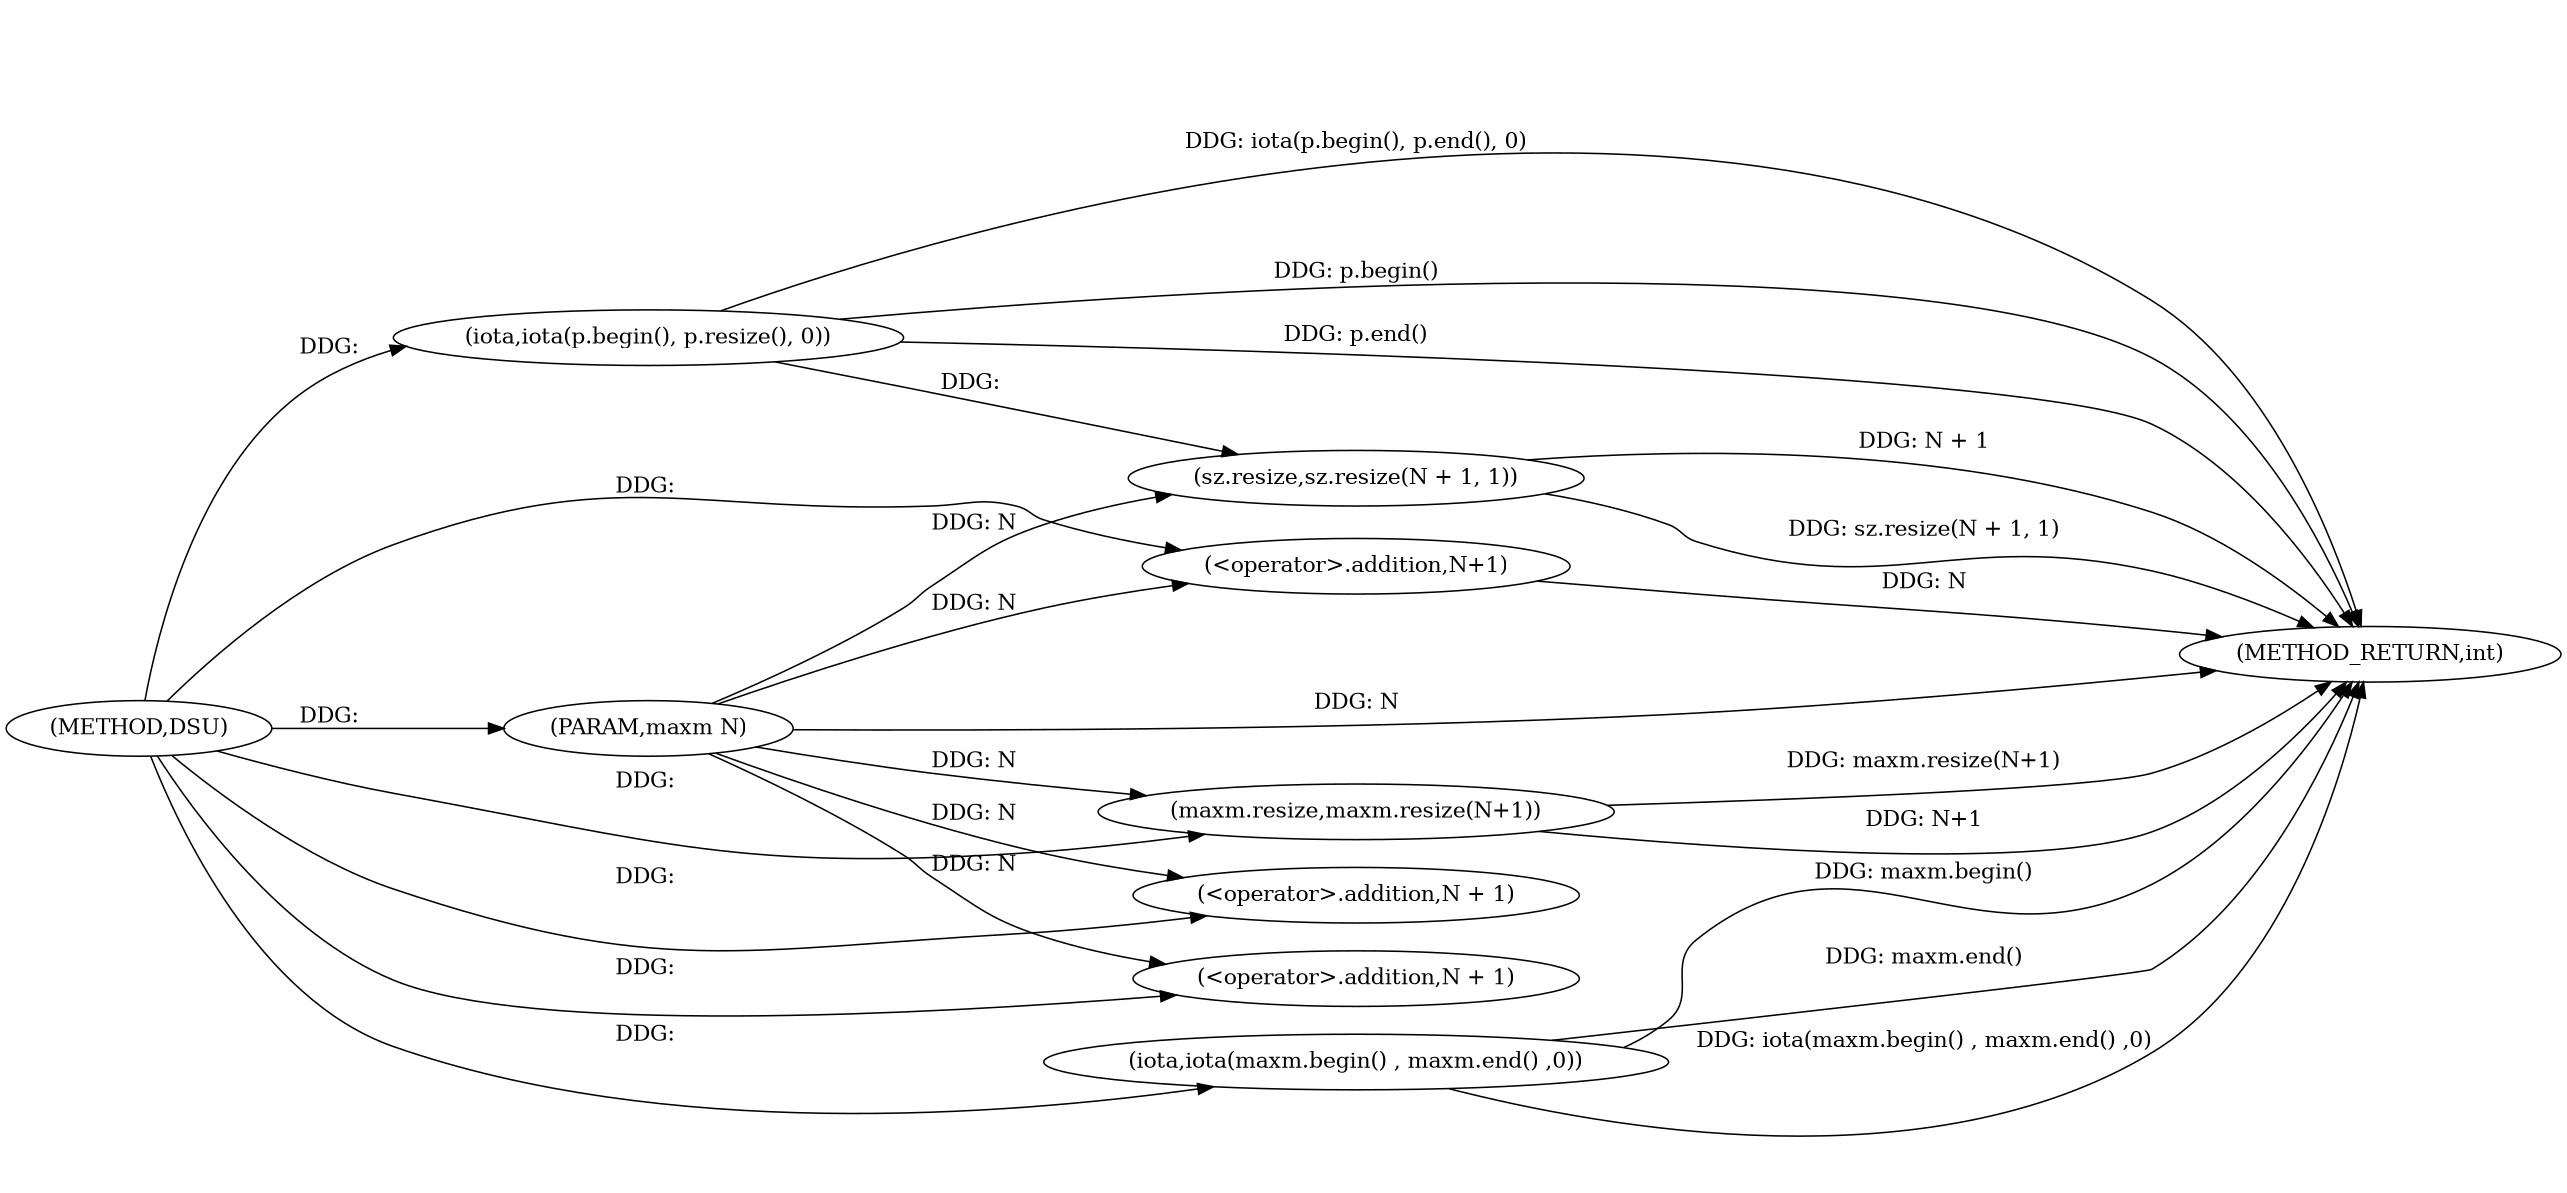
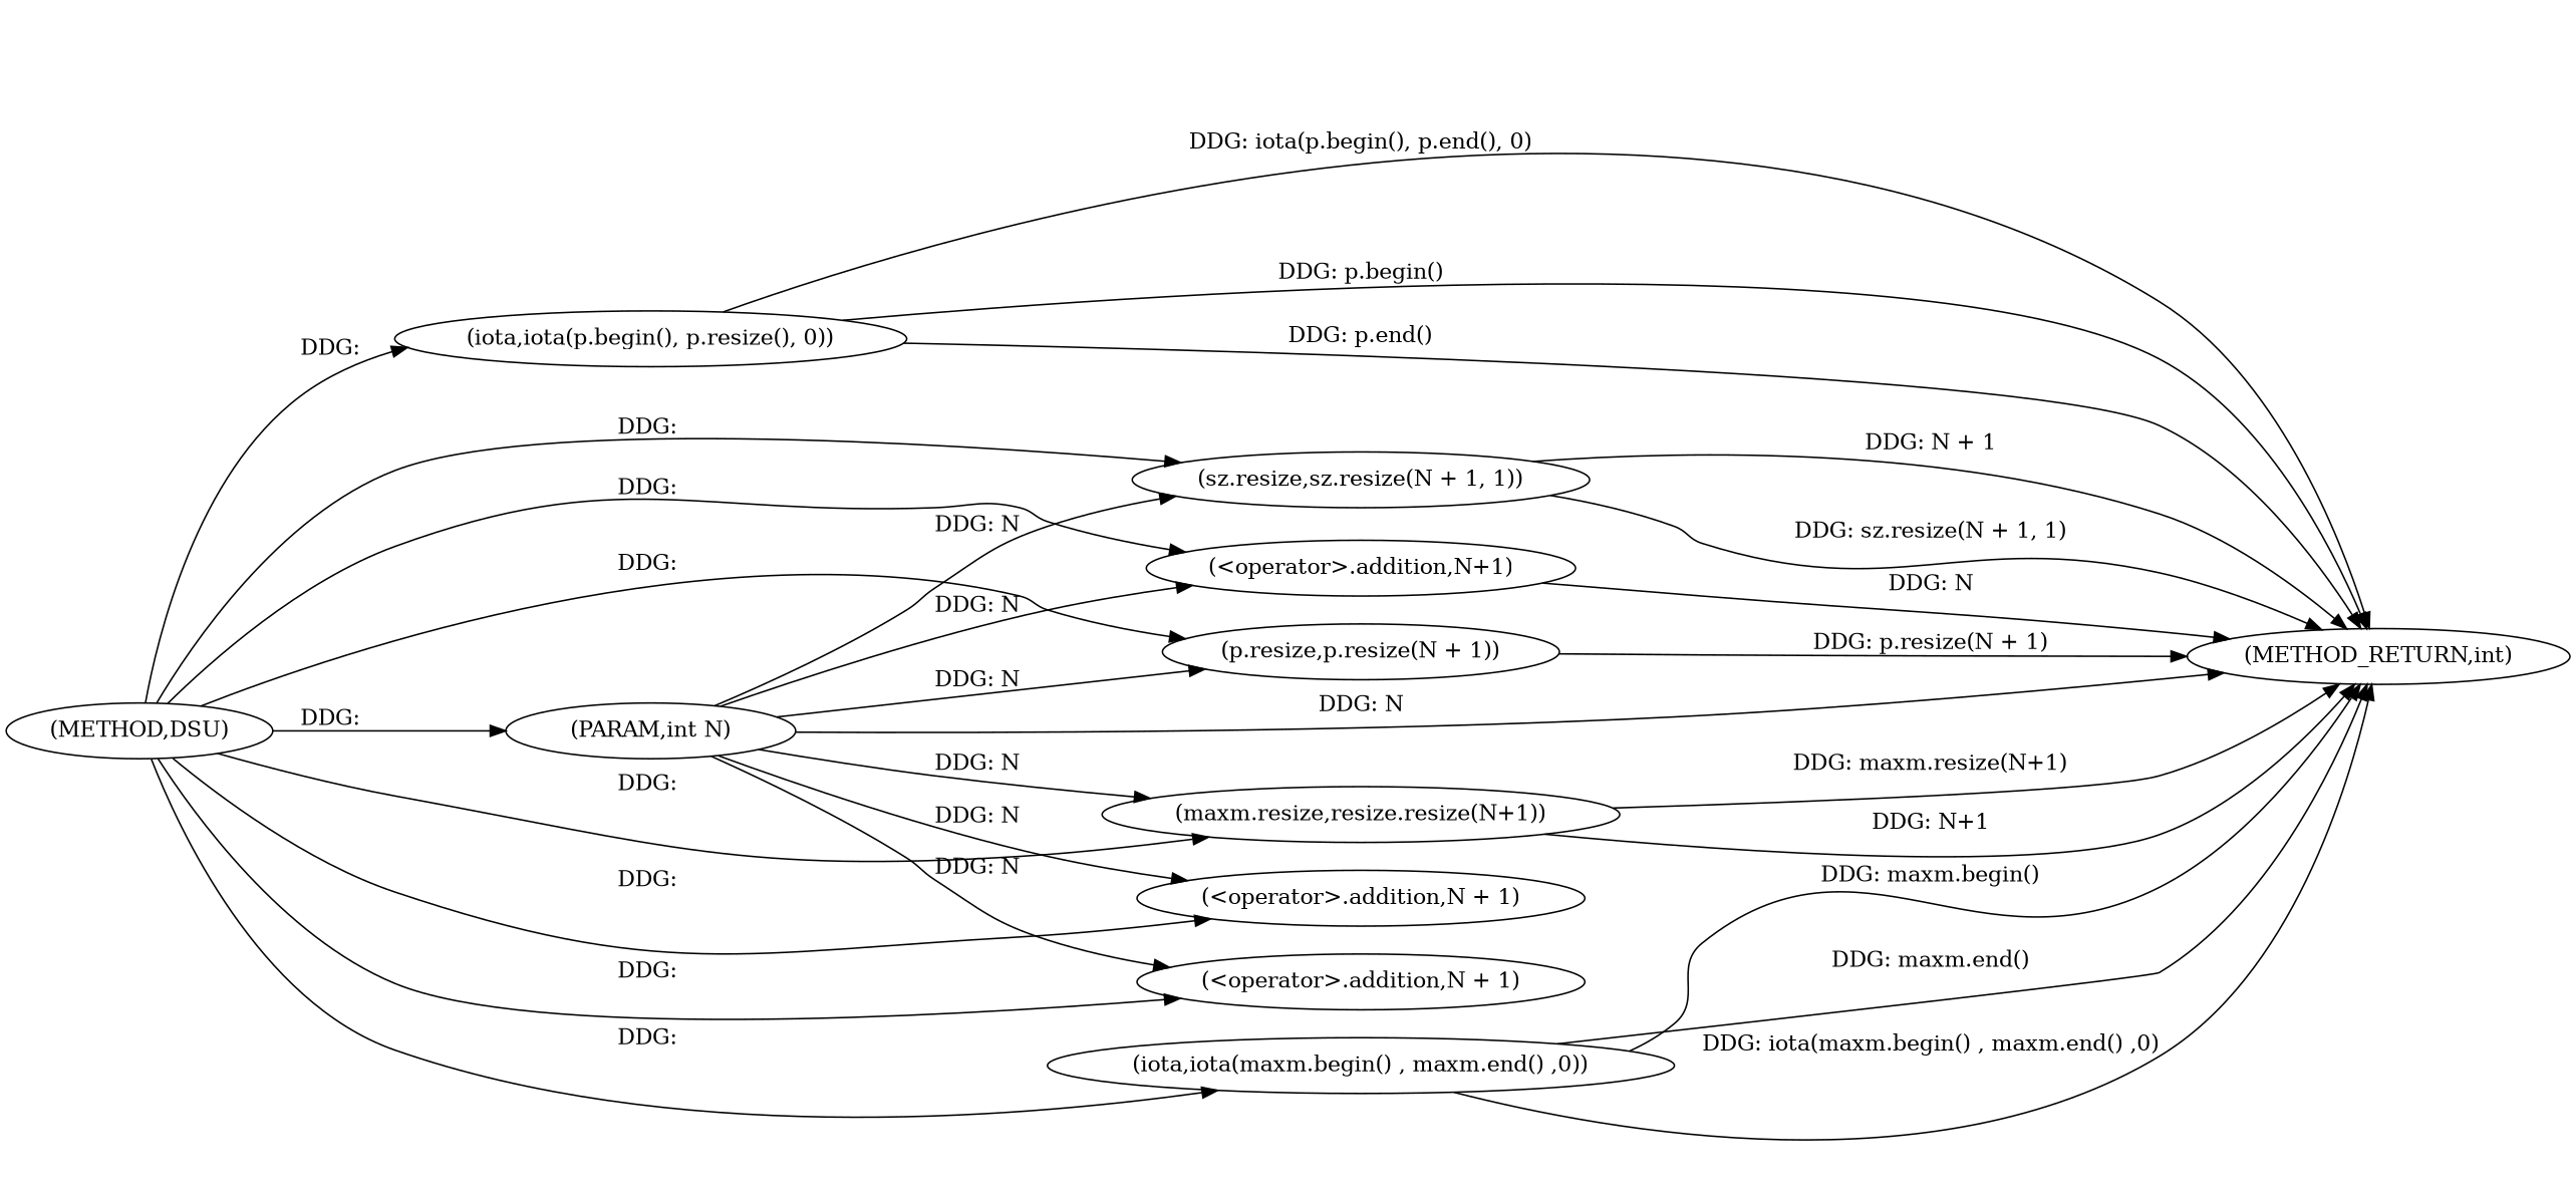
  digraph {
    fontname="DejaVu Serif"
    rankdir=LR
    node [fontname="DejaVu Serif"]
    edge [fontname="DejaVu Serif"]
    n1 [label="(METHOD,DSU)"]
-   n2 [label="(PARAM,maxm N)"]
+   n2 [label="(PARAM,int N)"]
+   n3 [label="(p.resize,p.resize(N + 1))"]
    n4 [label="(iota,iota(p.begin(), p.resize(), 0))"]
    n5 [label="(sz.resize,sz.resize(N + 1, 1))"]
-   n6 [label="(maxm.resize,maxm.resize(N+1))"]
+   n6 [label="(maxm.resize,resize.resize(N+1))"]
    n7 [label="(iota,iota(maxm.begin() , maxm.end() ,0))"]
    n8 [label="(<operator>.addition,N + 1)"]
    n9 [label="(<operator>.addition,N + 1)"]
    n10 [label="(<operator>.addition,N+1)"]
    n11 [label="(METHOD_RETURN,int)"]
    n1 -> n2 [label="DDG: "]
+   n1 -> n3 [label="DDG: "]
    n1 -> n4 [label="DDG: "]
-   n4 -> n5 [label="DDG: "]
+   n1 -> n5 [label="DDG: "]
    n1 -> n6 [label="DDG: "]
    n1 -> n7 [label="DDG: "]
    n1 -> n8 [label="DDG: "]
    n1 -> n9 [label="DDG: "]
    n1 -> n10 [label="DDG: "]
+   n2 -> n3 [label="DDG: N"]
    n2 -> n5 [label="DDG: N"]
    n2 -> n6 [label="DDG: N"]
    n2 -> n8 [label="DDG: N"]
    n2 -> n9 [label="DDG: N"]
    n2 -> n10 [label="DDG: N"]
    n2 -> n11 [label="DDG: N"]
+   n3 -> n11 [label="DDG: p.resize(N + 1)"]
    n4 -> n11 [label="DDG: p.begin()"]
    n4 -> n11 [label="DDG: p.end()"]
    n4 -> n11 [label="DDG: iota(p.begin(), p.end(), 0)"]
    n5 -> n11 [label="DDG: N + 1"]
    n5 -> n11 [label="DDG: sz.resize(N + 1, 1)"]
    n6 -> n11 [label="DDG: N+1"]
    n6 -> n11 [label="DDG: maxm.resize(N+1)"]
    n7 -> n11 [label="DDG: maxm.begin()"]
    n7 -> n11 [label="DDG: maxm.end()"]
    n7 -> n11 [label="DDG: iota(maxm.begin() , maxm.end() ,0)"]
    n10 -> n11 [label="DDG: N"]
  }
